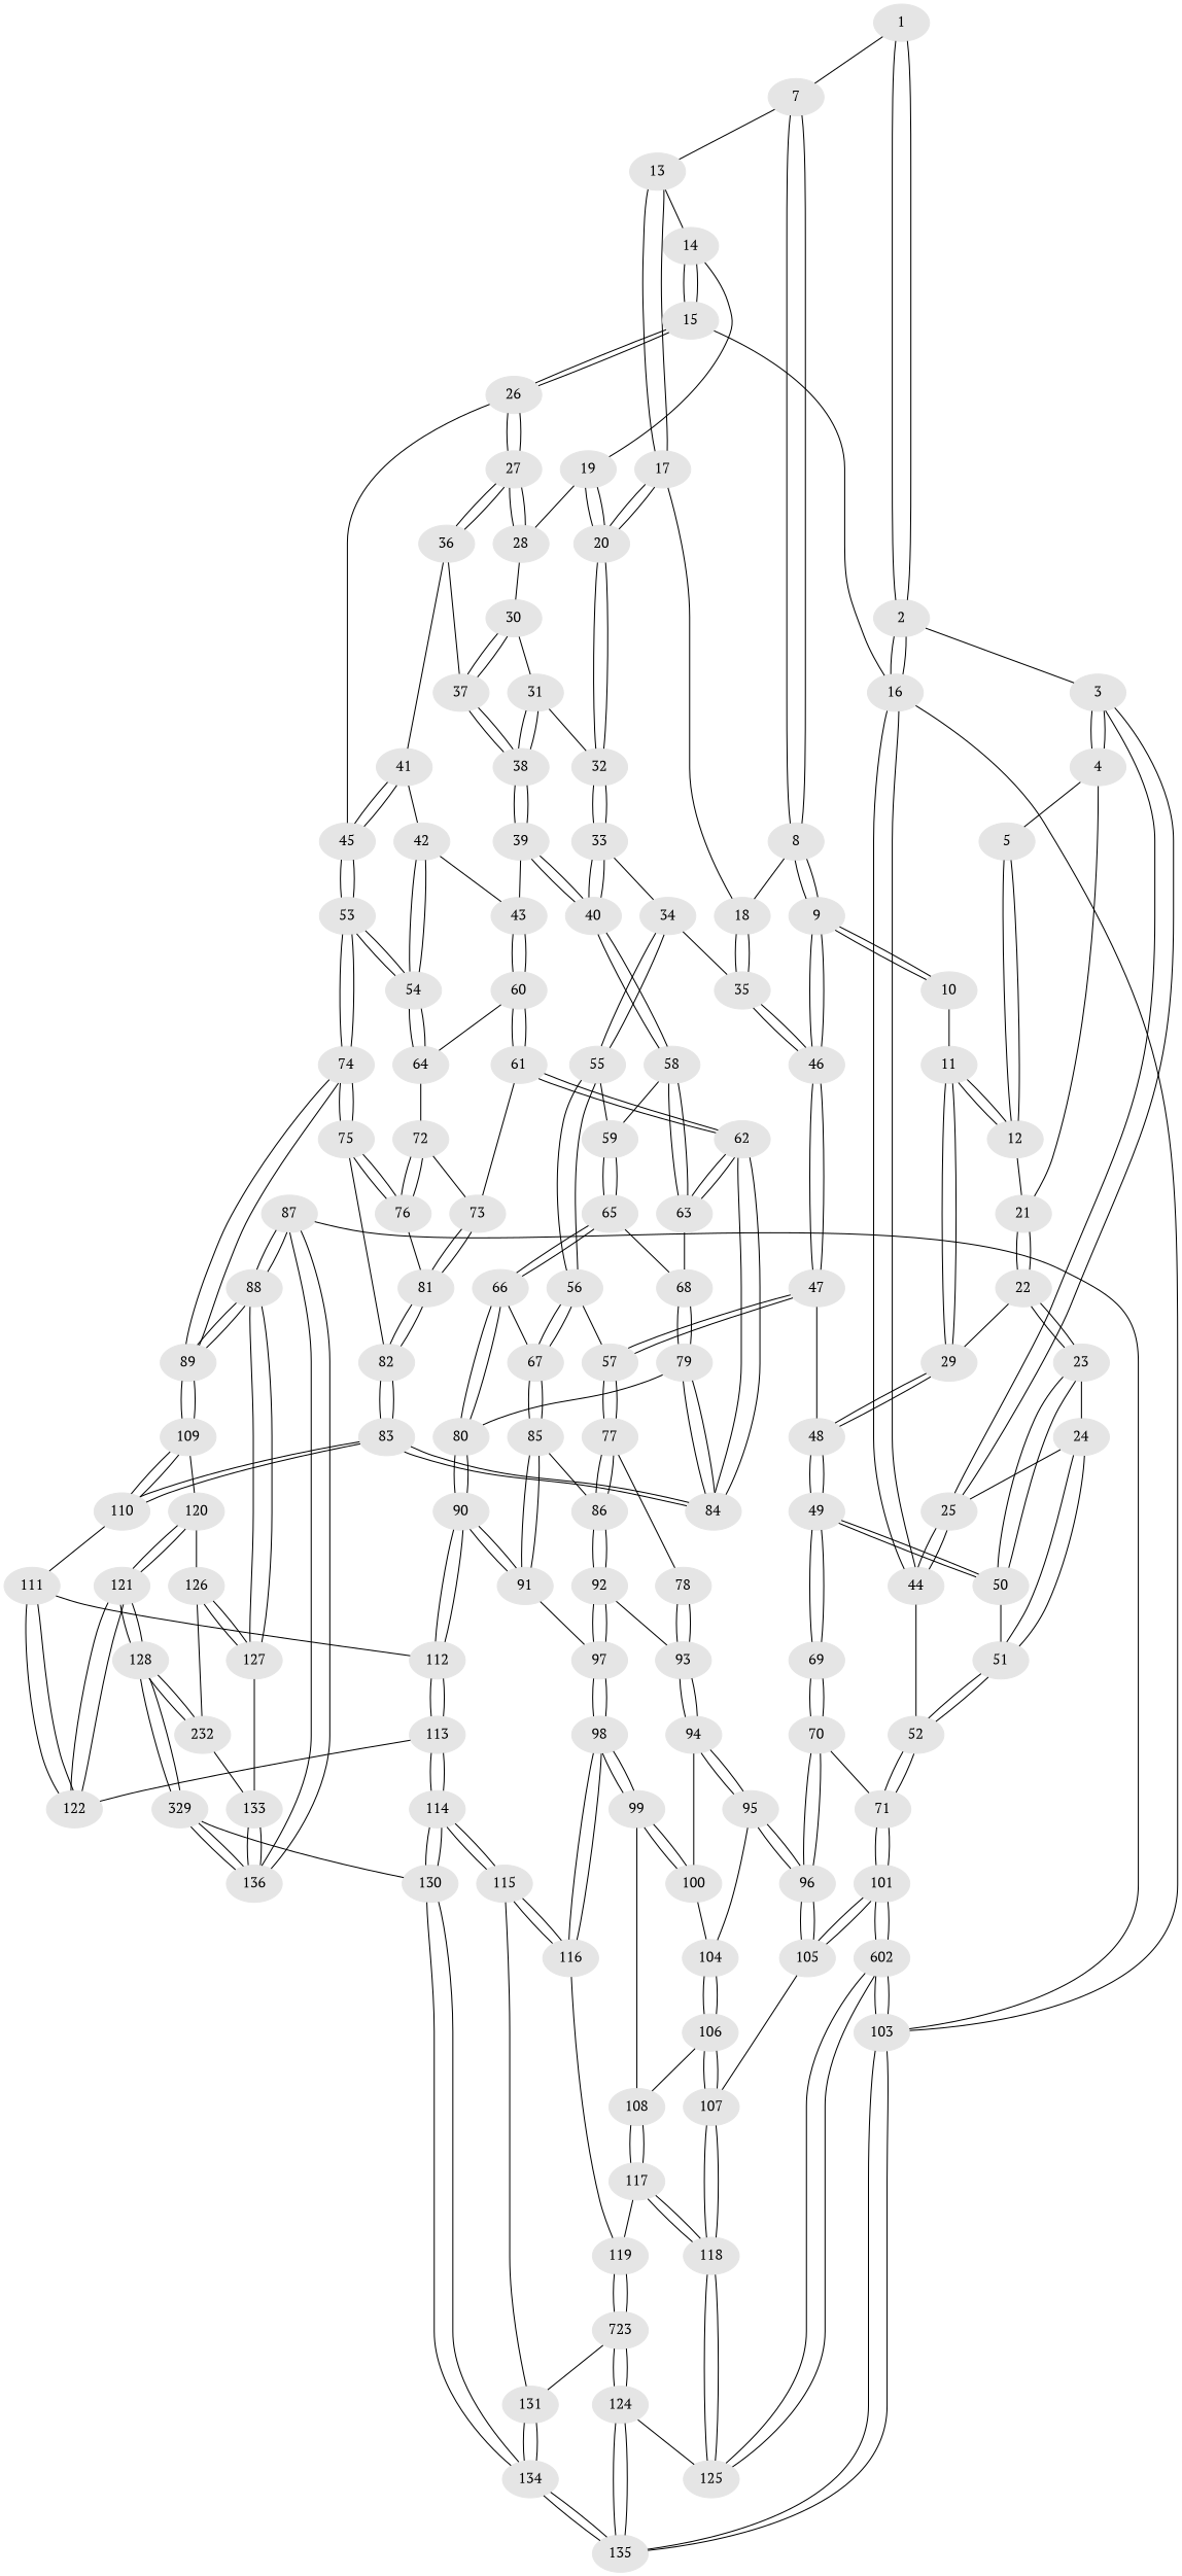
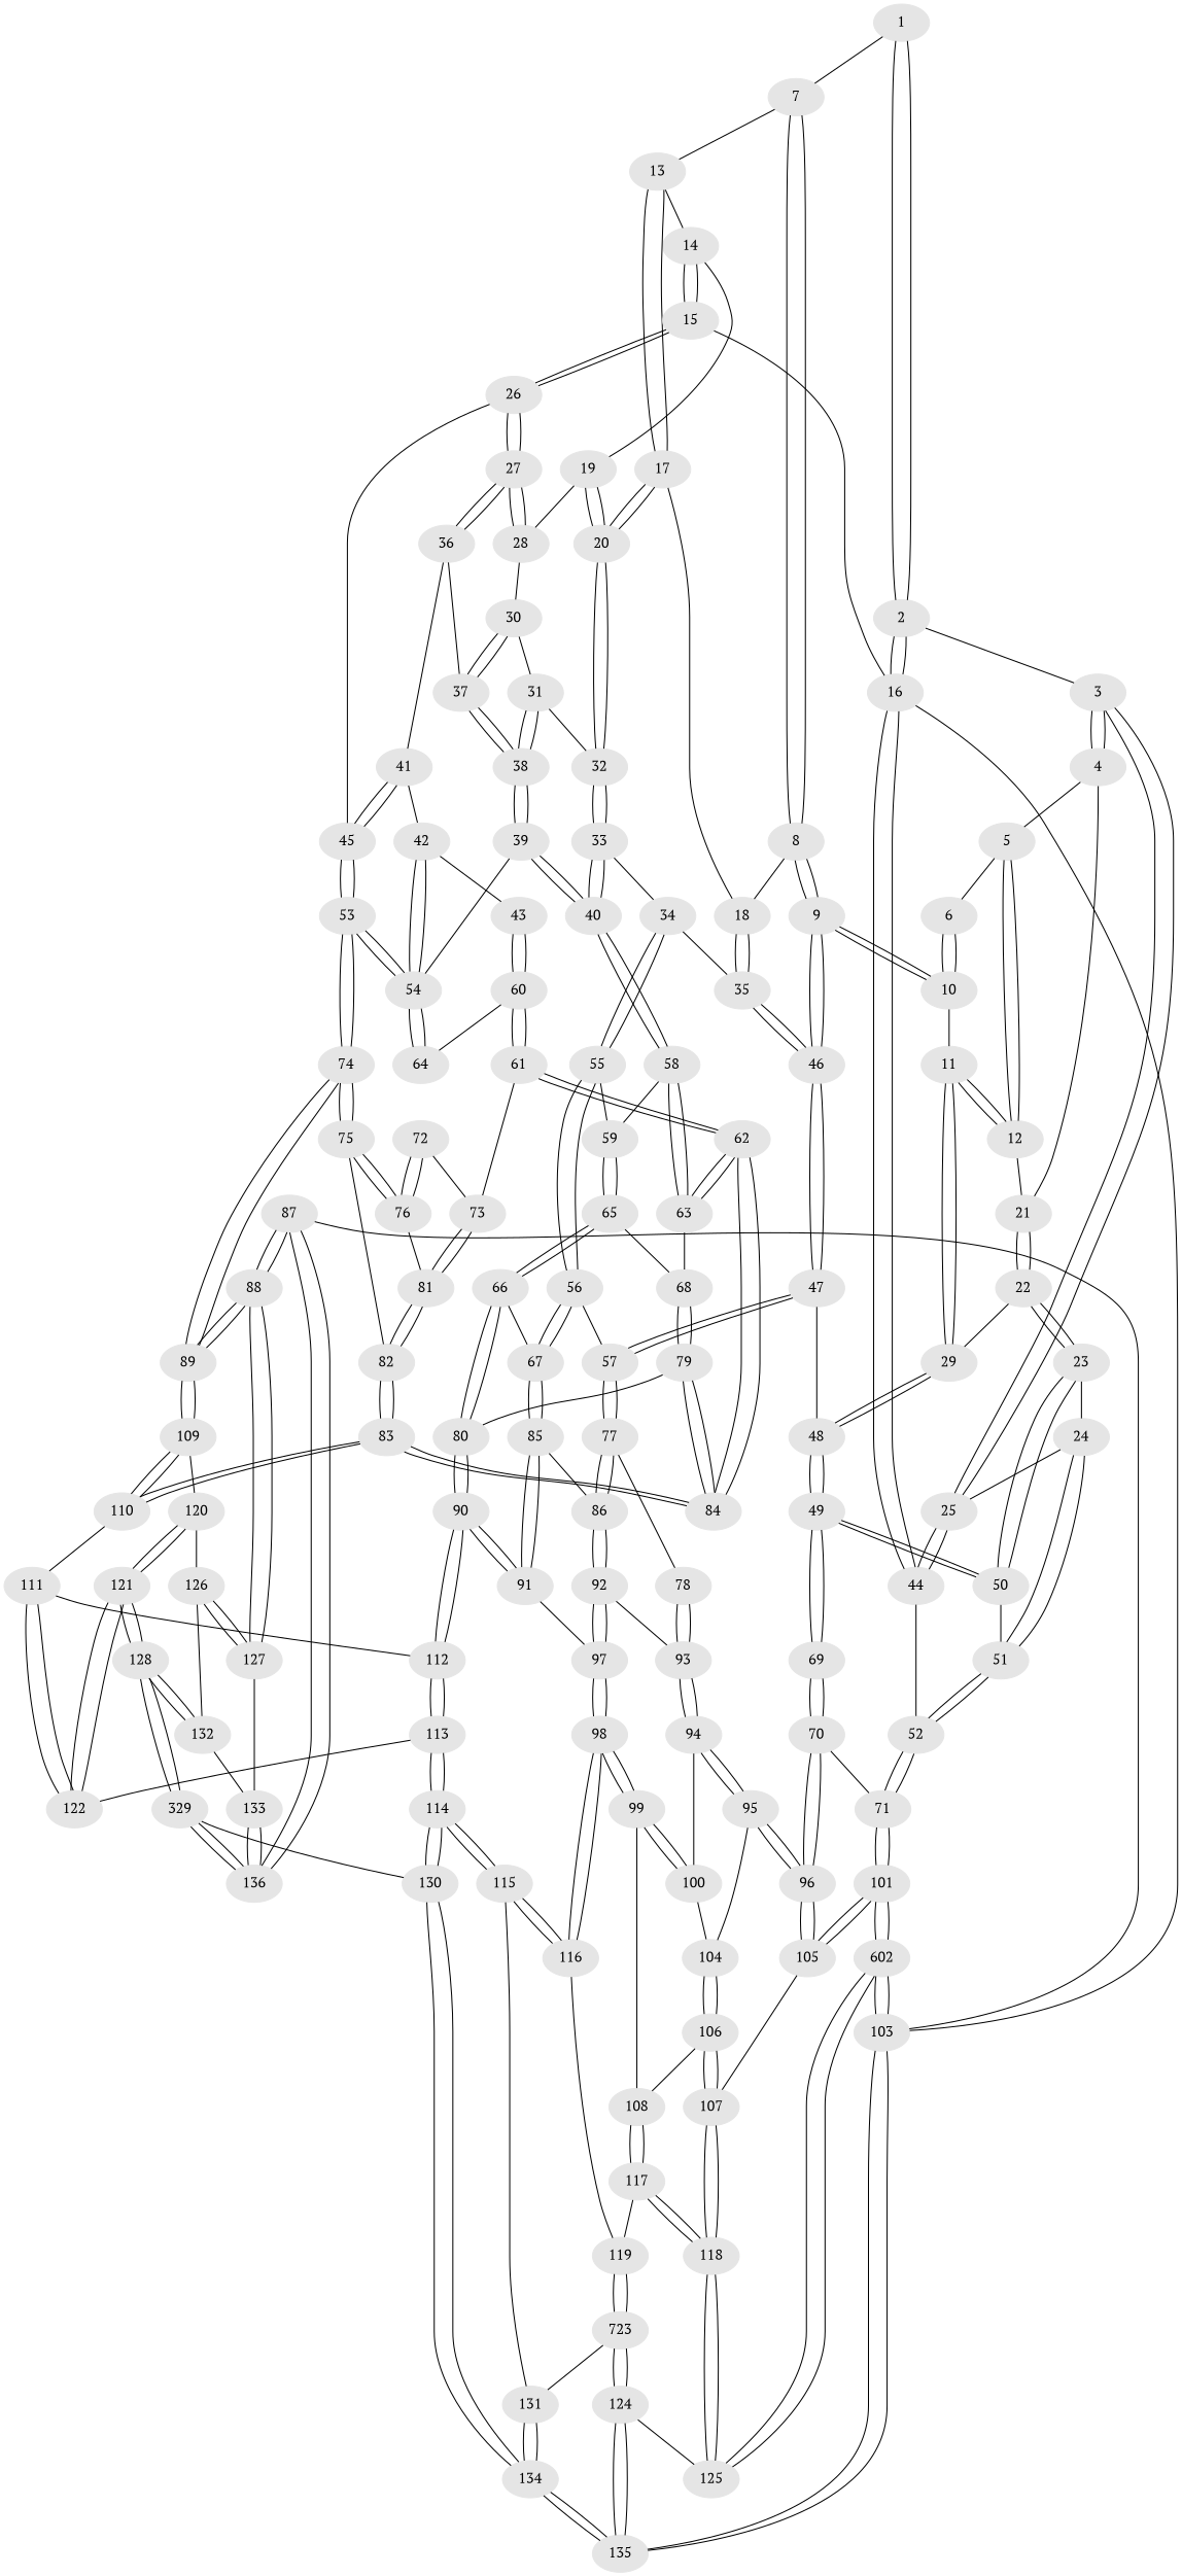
  graph {
    fontname="PT Serif"
    node [color=gray90 fontname="PT Serif" style=filled]
    edge [fontname="PT Serif"]
    1
    2
    7
    3
    16
    8
    13
    4
    25
    44
    103
    5
    21
+   6
    12
    22
    10
    11
    9
    18
    14
    17
    46
    35
    47
    29
    48
    15
    19
    20
    26
    28
    27
    45
    87
    88
    136
    52
    135
    32
    30
    33
    23
    24
    50
    51
    36
    53
    37
    41
    31
    49
    38
    39
    34
    40
    55
    58
    56
    59
    42
    43
    60
    63
    54
    64
    61
    71
    74
    57
    77
    69
    70
    101
    75
    89
    72
    67
    65
    85
    78
    86
    68
    66
    62
    73
    84
    81
    79
    76
    80
    90
    91
    96
    93
    105
    n97 [label=602]
    82
    109
    83
    92
    94
    112
    110
    111
    97
    127
    133
    120
    113
    98
    95
    100
    104
    106
    107
    99
    116
    108
    119
    117
    125
    118
    121
    126
    122
    114
    115
    130
    131
    134
    n132 [label=723]
    124
    128
-   132 [label=232]
+   132
    n136 [label=329]
    1 -- 2
    1 -- 2
    1 -- 7
    2 -- 3
    2 -- 16
    2 -- 16
    7 -- 8
    7 -- 8
    7 -- 13
    3 -- 4
    3 -- 4
    3 -- 25
    3 -- 25
    16 -- 44
    16 -- 44
    16 -- 103
    8 -- 9
    8 -- 9
    8 -- 18
    13 -- 14
    13 -- 17
    13 -- 17
    4 -- 5
    4 -- 21
    25 -- 44
    25 -- 44
    44 -- 52
    103 -- 135
    103 -- 135
+   5 -- 6
    5 -- 12
    5 -- 12
    21 -- 22
    21 -- 22
+   6 -- 10
+   6 -- 10
    12 -- 21
    22 -- 29
    22 -- 23
    22 -- 23
    10 -- 11
    11 -- 12
    11 -- 12
    11 -- 29
    11 -- 29
    9 -- 10
    9 -- 10
    9 -- 46
    9 -- 46
    18 -- 35
    18 -- 35
    14 -- 15
    14 -- 15
    14 -- 19
    17 -- 18
    17 -- 20
    17 -- 20
    46 -- 47
    46 -- 47
    35 -- 46
    35 -- 46
    47 -- 48
    47 -- 57
    47 -- 57
    29 -- 48
    29 -- 48
    48 -- 49
    48 -- 49
    15 -- 16
    15 -- 26
    15 -- 26
    19 -- 20
    19 -- 20
    19 -- 28
    20 -- 32
    20 -- 32
    26 -- 27
    26 -- 27
    26 -- 45
    28 -- 30
    27 -- 28
    27 -- 28
    27 -- 36
    27 -- 36
    45 -- 53
    45 -- 53
    87 -- 103
    87 -- 88
    87 -- 88
    87 -- 136
    87 -- 136
    88 -- 89
    88 -- 89
    88 -- 127
    88 -- 127
    52 -- 71
    52 -- 71
    32 -- 33
    32 -- 33
    30 -- 37
    30 -- 37
    30 -- 31
    33 -- 34
    33 -- 40
    33 -- 40
    23 -- 24
    23 -- 50
    23 -- 50
    24 -- 25
    24 -- 51
    24 -- 51
    50 -- 51
    51 -- 52
    51 -- 52
    36 -- 37
    36 -- 41
    53 -- 54
    53 -- 54
    53 -- 74
    53 -- 74
    37 -- 38
    37 -- 38
    41 -- 45
    41 -- 45
    41 -- 42
    31 -- 32
    31 -- 38
    31 -- 38
    49 -- 50
    49 -- 50
    49 -- 69
    49 -- 69
    38 -- 39
    38 -- 39
    39 -- 40
    39 -- 40
-   39 -- 43
+   39 -- 54
    34 -- 35
    34 -- 55
    34 -- 55
    40 -- 58
    40 -- 58
    55 -- 56
    55 -- 56
    55 -- 59
    58 -- 59
    58 -- 63
    58 -- 63
    56 -- 57
    56 -- 67
    56 -- 67
    59 -- 65
    59 -- 65
    42 -- 43
    42 -- 54
    42 -- 54
    43 -- 60
    43 -- 60
    60 -- 64
    60 -- 61
    60 -- 61
    63 -- 68
    54 -- 64
    54 -- 64
-   64 -- 72
    61 -- 62
    61 -- 62
    61 -- 73
    71 -- 101
    71 -- 101
    74 -- 75
    74 -- 75
    74 -- 89
    74 -- 89
    57 -- 77
    57 -- 77
    77 -- 78
    77 -- 86
    77 -- 86
    69 -- 70
    69 -- 70
    70 -- 71
    70 -- 96
    70 -- 96
    101 -- 105
    101 -- 105
    101 -- n97
    101 -- n97
    75 -- 76
    75 -- 76
    75 -- 82
    89 -- 109
    89 -- 109
    72 -- 73
    72 -- 76
    72 -- 76
    67 -- 85
    67 -- 85
    65 -- 68
    65 -- 66
    65 -- 66
    85 -- 86
    85 -- 91
    85 -- 91
    78 -- 93
    78 -- 93
    86 -- 92
    86 -- 92
    68 -- 79
    68 -- 79
    66 -- 67
    66 -- 80
    66 -- 80
    62 -- 63
    62 -- 63
    62 -- 84
    62 -- 84
    73 -- 81
    73 -- 81
    81 -- 82
    81 -- 82
    79 -- 84
    79 -- 84
    79 -- 80
    76 -- 81
    80 -- 90
    80 -- 90
    90 -- 91
    90 -- 91
    90 -- 112
    90 -- 112
    91 -- 97
    96 -- 105
    96 -- 105
    93 -- 94
    93 -- 94
    105 -- 107
    n97 -- 103
    n97 -- 103
    n97 -- 125
    n97 -- 125
    82 -- 83
    82 -- 83
    109 -- 110
    109 -- 110
    109 -- 120
    83 -- 84
    83 -- 84
    83 -- 110
    83 -- 110
    92 -- 93
    92 -- 97
    92 -- 97
    94 -- 95
    94 -- 95
    94 -- 100
    112 -- 113
    112 -- 113
    110 -- 111
    111 -- 112
    111 -- 122
    111 -- 122
    97 -- 98
    97 -- 98
    127 -- 133
    133 -- 136
    133 -- 136
    120 -- 121
    120 -- 121
    120 -- 126
    113 -- 122
    113 -- 114
    113 -- 114
    98 -- 99
    98 -- 99
    98 -- 116
    98 -- 116
    95 -- 96
    95 -- 96
    95 -- 104
    100 -- 104
    104 -- 106
    104 -- 106
    106 -- 107
    106 -- 107
    106 -- 108
    107 -- 118
    107 -- 118
    99 -- 100
    99 -- 100
    99 -- 108
    116 -- 119
    108 -- 117
    108 -- 117
    119 -- n132
    119 -- n132
    117 -- 119
    117 -- 118
    117 -- 118
    118 -- 125
    118 -- 125
    121 -- 122
    121 -- 122
    121 -- 128
    121 -- 128
    126 -- 127
    126 -- 127
    126 -- 132
    114 -- 115
    114 -- 115
    114 -- 130
    114 -- 130
    115 -- 116
    115 -- 116
    115 -- 131
    130 -- 134
    130 -- 134
    131 -- 134
    131 -- 134
    134 -- 135
    134 -- 135
    n132 -- 131
    n132 -- 124
    n132 -- 124
    124 -- 135
    124 -- 135
    124 -- 125
    128 -- 132
    128 -- 132
    128 -- n136
    128 -- n136
    132 -- 133
    n136 -- 136
    n136 -- 136
    n136 -- 130
  }
